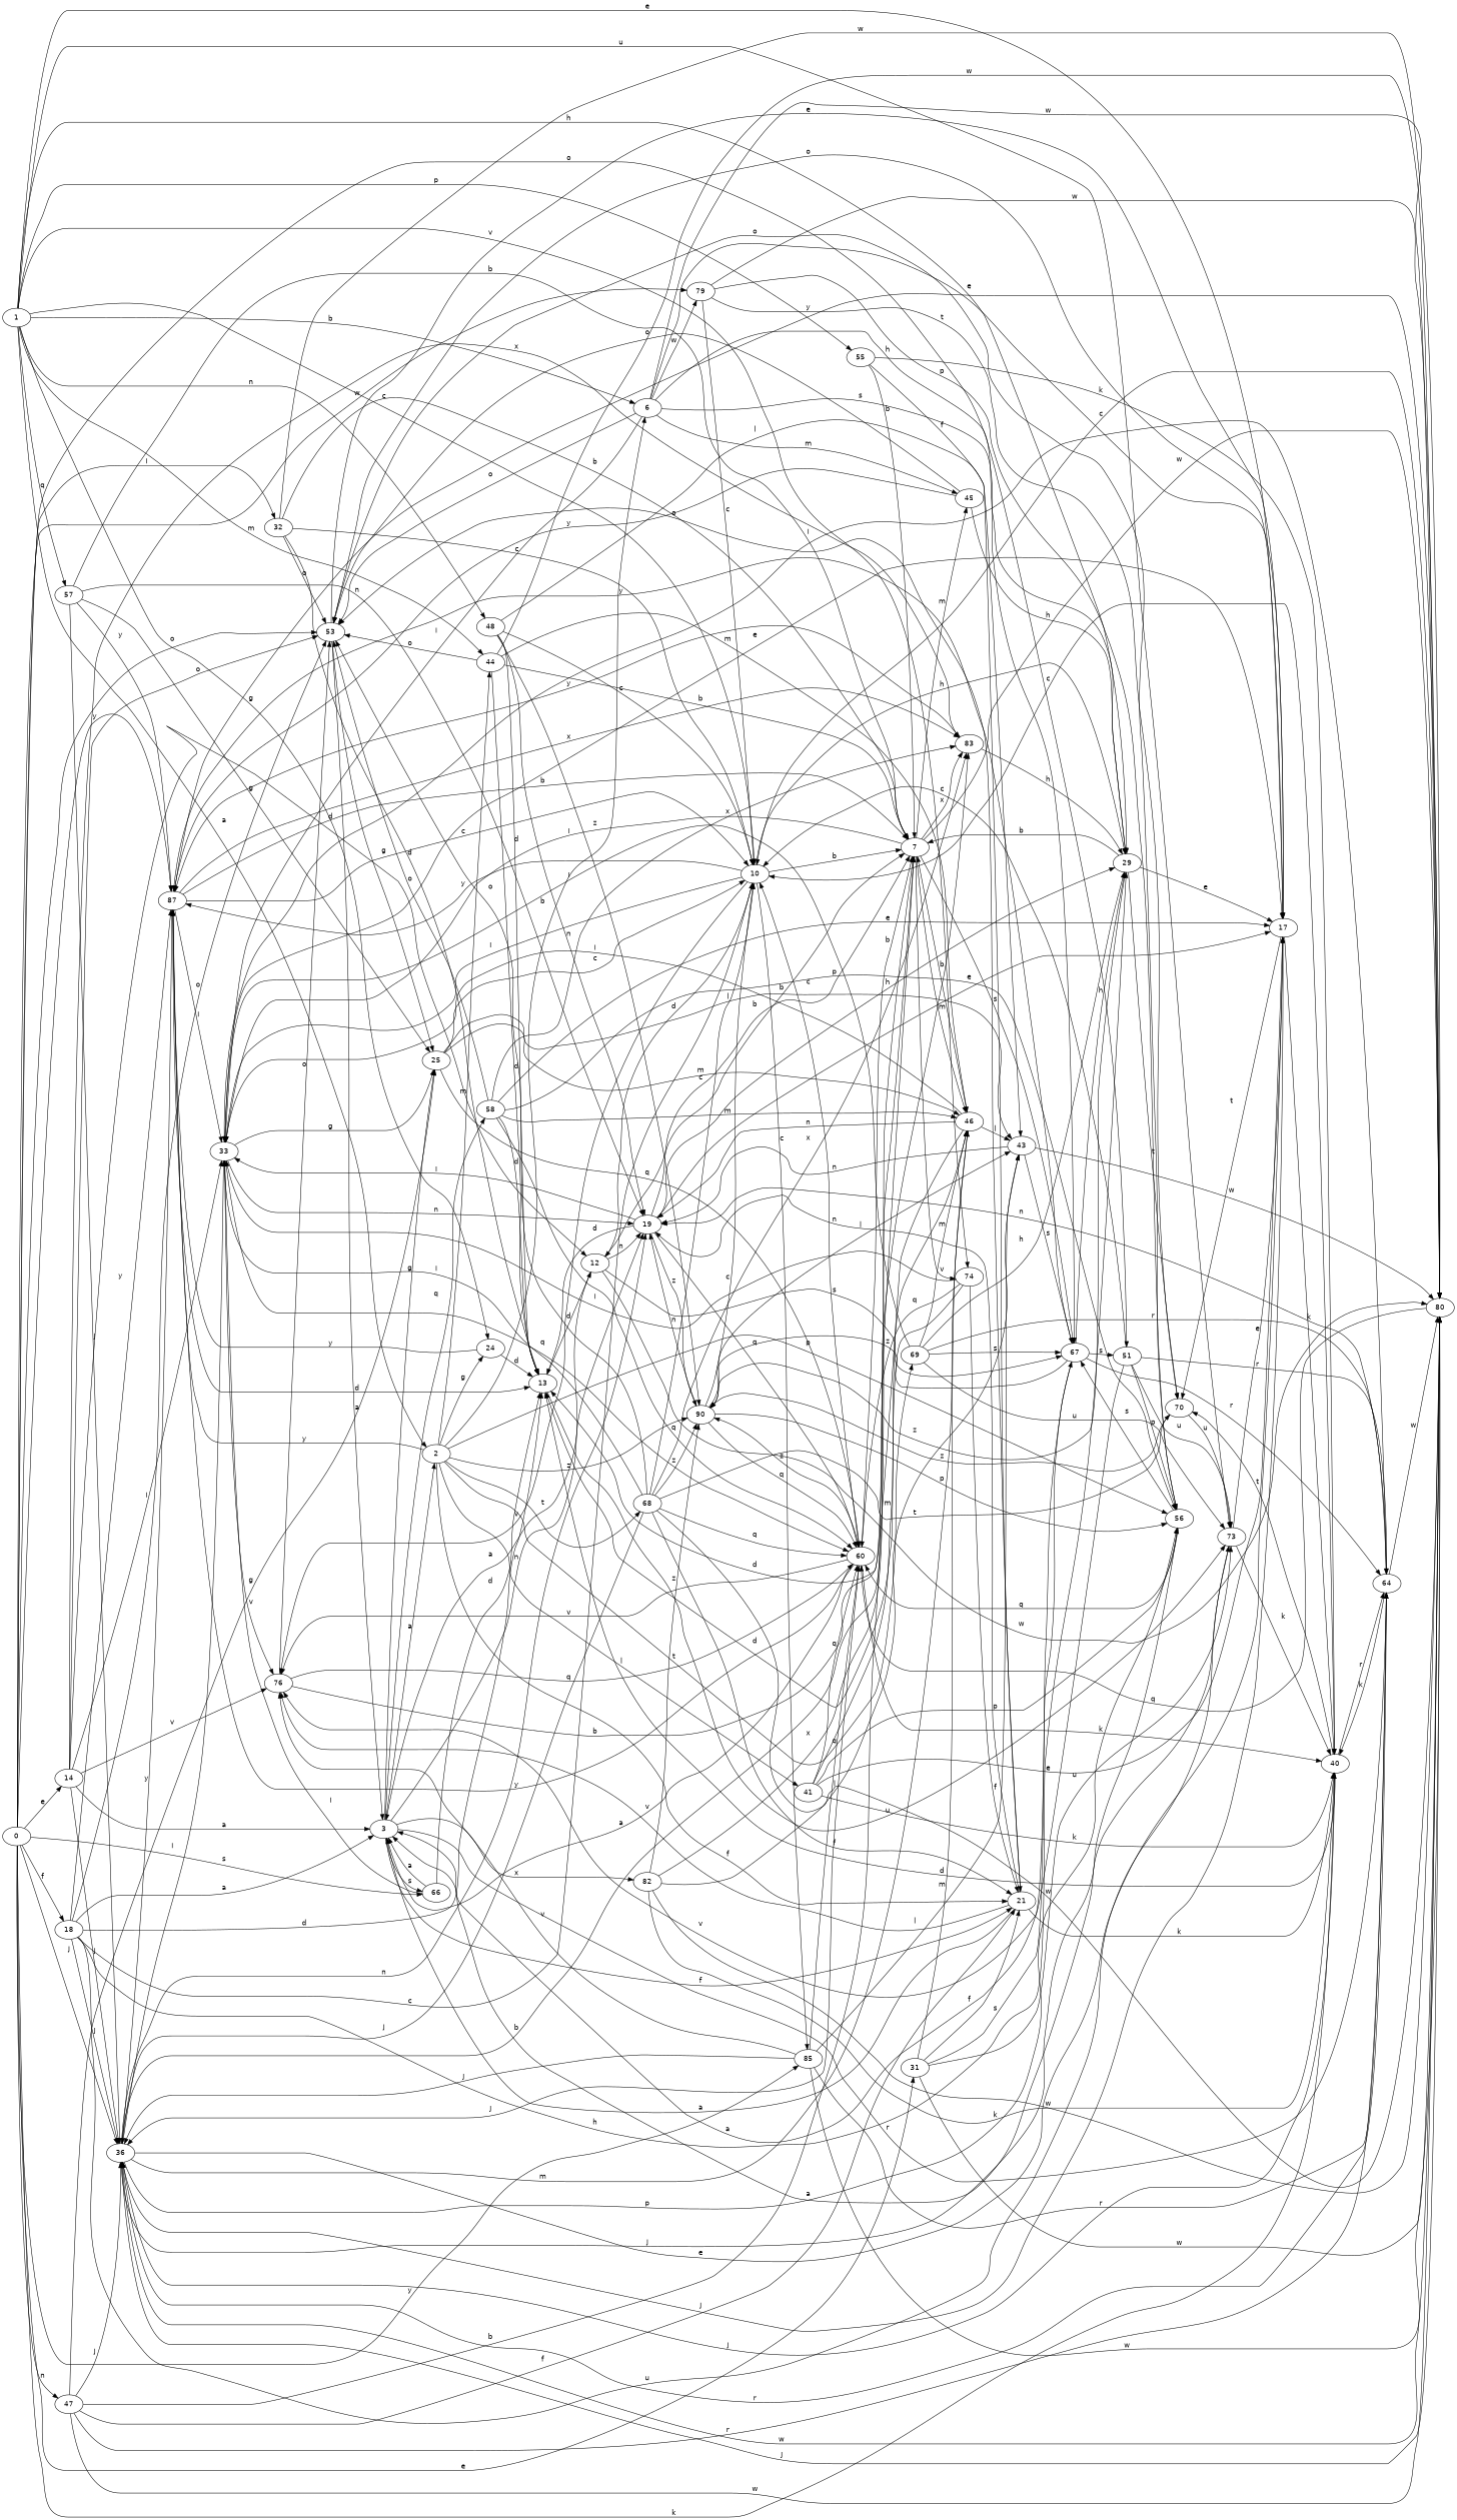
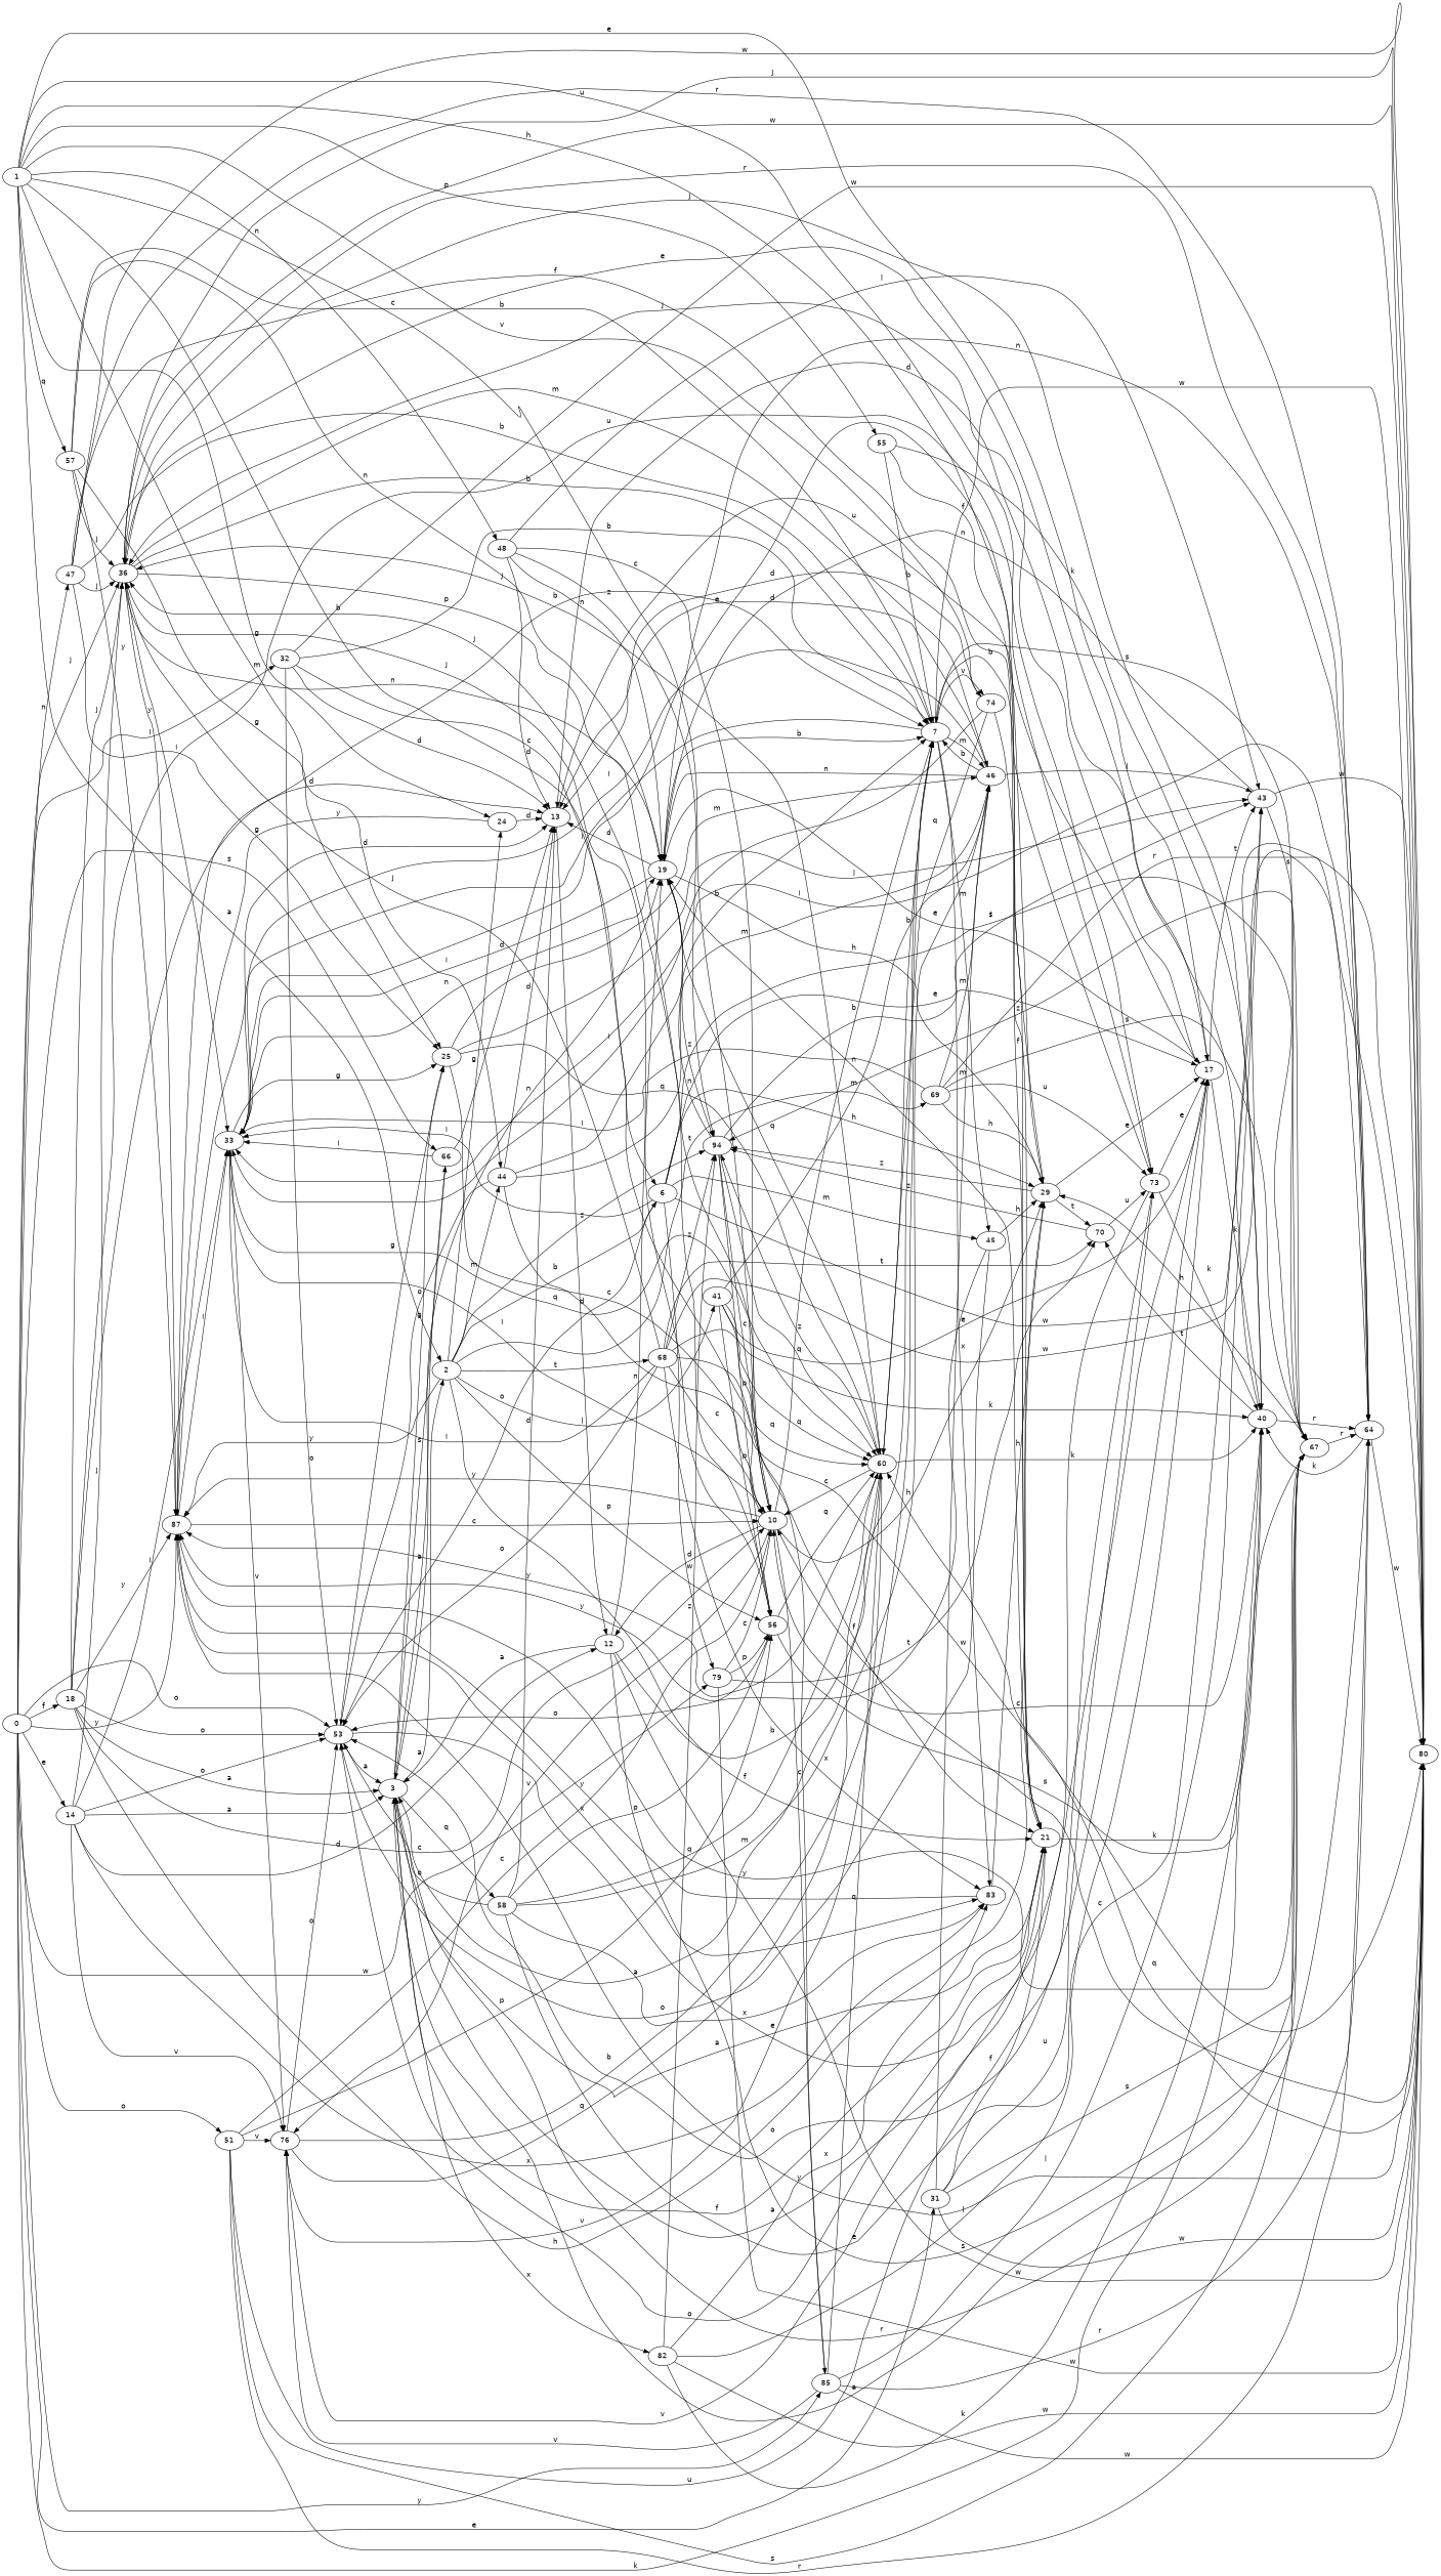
  strict digraph {
    fontname="DejaVu Sans"
    rankdir=LR
    node [fontname="DejaVu Sans"]
    edge [fontname="DejaVu Sans"]
    0
    14
    18
    31
    32
    36
    40
    47
    51
    53
    66
    79
    85
    87
    3
    33
    83
    12
    76
    10
    29
    73
    13
    21
    67
    80
    46
    7
    17
    56
    n31 [label=19]
    64
    70
    25
    43
    60
    1
    2
    6
    24
    44
    48
    55
    57
    74
    41
    68
    69
-   90
+   90 [label=94]
    45
    58
    82
    0 -> 14 [label=e]
    0 -> 18 [label=f]
    0 -> 31 [label=e]
    0 -> 32 [label=i]
    0 -> 36 [label=j]
    0 -> 40 [label=k]
    0 -> 47 [label=n]
    0 -> 51 [label=o]
    0 -> 53 [label=o]
    0 -> 66 [label=s]
    0 -> 79 [label=w]
    0 -> 85 [label=y]
    0 -> 87 [label=y]
    14 -> 36 [label=j]
    14 -> 53 [label=o]
    14 -> 3 [label=a]
    14 -> 33 [label=i]
    14 -> 83 [label=x]
    14 -> 12 [label=d]
    14 -> 76 [label=v]
    18 -> 36 [label=j]
    18 -> 53 [label=o]
    18 -> 87 [label=y]
    18 -> 3 [label=a]
    18 -> 10 [label=c]
    18 -> 29 [label=h]
    18 -> 73 [label=u]
    18 -> 13 [label=d]
    31 -> 73 [label=u]
    31 -> 21 [label=f]
    31 -> 67 [label=s]
    31 -> 80 [label=w]
    31 -> 46 [label=m]
    32 -> 53 [label=o]
    32 -> 10 [label=c]
    32 -> 13 [label=d]
    32 -> 80 [label=w]
    32 -> 7 [label=b]
    36 -> 87 [label=y]
    36 -> 33 [label=i]
    36 -> 80 [label=w]
    36 -> 46 [label=m]
    36 -> 7 [label=b]
    36 -> 17 [label=e]
    36 -> 56 [label=p]
    36 -> n31 [label=n]
    36 -> 64 [label=r]
    40 -> 36 [label=j]
    40 -> 10 [label=c]
    40 -> 13 [label=d]
    40 -> 64 [label=r]
    40 -> 70 [label=t]
    47 -> 36 [label=j]
    47 -> 21 [label=f]
    47 -> 80 [label=w]
    47 -> 7 [label=b]
    47 -> 64 [label=r]
    47 -> 25 [label=g]
    51 -> 76 [label=v]
    51 -> 10 [label=c]
    51 -> 73 [label=u]
-   67 -> 51 [label=s]
+   51 -> 67 [label=s]
    51 -> 56 [label=p]
    51 -> 64 [label=r]
    53 -> 3 [label=a]
    53 -> 17 [label=e]
    53 -> 25 [label=g]
    66 -> 3 [label=a]
    66 -> 33 [label=i]
    66 -> 13 [label=d]
    79 -> 10 [label=c]
    79 -> 80 [label=w]
    79 -> 56 [label=p]
    79 -> 70 [label=t]
    85 -> 36 [label=j]
    85 -> 76 [label=v]
    85 -> 80 [label=w]
    85 -> 64 [label=r]
    85 -> 43 [label=l]
    85 -> 60 [label=q]
    87 -> 33 [label=i]
    87 -> 83 [label=x]
    87 -> 10 [label=c]
    87 -> 13 [label=d]
    87 -> 7 [label=b]
    3 -> 66 [label=s]
    3 -> 21 [label=f]
    3 -> n31 [label=n]
    3 -> 64 [label=r]
    3 -> 25 [label=g]
    3 -> 2 [label=a]
    3 -> 58 [label=q]
    3 -> 82 [label=x]
    33 -> 76 [label=v]
    33 -> 17 [label=e]
    33 -> n31 [label=n]
    33 -> 25 [label=g]
    33 -> 60 [label=q]
    83 -> 87 [label=y]
    83 -> 29 [label=h]
    12 -> 3 [label=a]
    12 -> 67 [label=s]
    12 -> 80 [label=w]
    12 -> 7 [label=b]
    12 -> n31 [label=n]
    76 -> 53 [label=o]
    76 -> 7 [label=b]
    76 -> 60 [label=q]
    10 -> 85 [label=c]
    10 -> 87 [label=y]
    10 -> 33 [label=i]
    10 -> 12 [label=d]
    10 -> 76 [label=v]
    10 -> 29 [label=h]
    10 -> 7 [label=b]
    29 -> 7 [label=b]
    29 -> 17 [label=e]
    29 -> 70 [label=t]
    29 -> 90 [label=z]
    73 -> 40 [label=k]
    73 -> 3 [label=a]
    73 -> 17 [label=e]
    13 -> 12 [label=d]
    13 -> 73 [label=u]
    21 -> 40 [label=k]
    21 -> 53 [label=o]
    21 -> 3 [label=a]
    21 -> 76 [label=v]
    21 -> n31 [label=n]
    67 -> 87 [label=y]
    67 -> 3 [label=a]
    67 -> 29 [label=h]
    67 -> 64 [label=r]
    67 -> 90 [label=z]
    80 -> 36 [label=j]
    80 -> 87 [label=y]
    80 -> 10 [label=c]
    80 -> 60 [label=q]
    46 -> 33 [label=i]
    46 -> 13 [label=d]
    46 -> 7 [label=b]
    46 -> n31 [label=n]
    46 -> 43 [label=l]
    7 -> 33 [label=i]
    7 -> 83 [label=x]
    7 -> 67 [label=s]
    7 -> 80 [label=w]
    7 -> 46 [label=m]
    7 -> 74 [label=v]
    7 -> 45 [label=m]
    17 -> 36 [label=j]
    17 -> 40 [label=k]
    17 -> 53 [label=o]
-   17 -> 70 [label=t]
+   17 -> 43 [label=t]
    56 -> 36 [label=j]
    56 -> 53 [label=o]
    56 -> 67 [label=s]
    56 -> 60 [label=q]
    n31 -> 33 [label=i]
    n31 -> 29 [label=h]
    n31 -> 13 [label=d]
    n31 -> 7 [label=b]
    n31 -> 17 [label=e]
    n31 -> 60 [label=q]
    n31 -> 90 [label=z]
    64 -> 40 [label=k]
    64 -> 33 [label=i]
    64 -> 80 [label=w]
    64 -> n31 [label=n]
    70 -> 73 [label=u]
    70 -> 90 [label=z]
    25 -> 10 [label=c]
    25 -> 46 [label=m]
    25 -> 43 [label=l]
    25 -> 60 [label=q]
    43 -> 67 [label=s]
    43 -> 80 [label=w]
    43 -> n31 [label=n]
    60 -> 36 [label=j]
    60 -> 40 [label=k]
    60 -> 87 [label=y]
    60 -> 3 [label=a]
    60 -> 76 [label=v]
    60 -> 10 [label=c]
    60 -> 7 [label=b]
    60 -> 90 [label=z]
    1 -> 10 [label=c]
    1 -> 29 [label=h]
    1 -> 73 [label=u]
    1 -> 17 [label=e]
    1 -> 2 [label=a]
    1 -> 6 [label=b]
    1 -> 24 [label=g]
    1 -> 44 [label=m]
    1 -> 48 [label=n]
    1 -> 55 [label=p]
    1 -> 57 [label=q]
    1 -> 74 [label=v]
    2 -> 87 [label=y]
    2 -> 21 [label=f]
    2 -> 56 [label=p]
    2 -> 6 [label=b]
    2 -> 24 [label=g]
    2 -> 44 [label=m]
    2 -> 41 [label=l]
    2 -> 68 [label=t]
    2 -> 69 [label=t]
    2 -> 90 [label=z]
    6 -> 53 [label=o]
    6 -> 79 [label=w]
    6 -> 33 [label=i]
    6 -> 29 [label=h]
    6 -> 67 [label=s]
    6 -> 80 [label=w]
    6 -> 17 [label=e]
    6 -> 45 [label=m]
    24 -> 87 [label=y]
    24 -> 13 [label=d]
    44 -> 53 [label=o]
    44 -> 13 [label=d]
    44 -> 80 [label=w]
    44 -> 46 [label=m]
    44 -> 7 [label=b]
    48 -> 10 [label=c]
    48 -> 13 [label=d]
    48 -> n31 [label=n]
    48 -> 43 [label=l]
    48 -> 90 [label=z]
    55 -> 40 [label=k]
    55 -> 21 [label=f]
    55 -> 7 [label=b]
    57 -> 36 [label=j]
    57 -> 87 [label=y]
    57 -> 7 [label=b]
    57 -> n31 [label=n]
    57 -> 25 [label=g]
    74 -> 33 [label=i]
    74 -> 13 [label=d]
    74 -> 21 [label=f]
    74 -> 60 [label=q]
    41 -> 40 [label=k]
    41 -> 46 [label=m]
    41 -> 17 [label=e]
    41 -> 56 [label=p]
    41 -> 60 [label=q]
    68 -> 36 [label=j]
    68 -> 53 [label=o]
    68 -> 33 [label=i]
    68 -> 83 [label=x]
    68 -> 10 [label=c]
    68 -> 21 [label=f]
    68 -> 80 [label=w]
    68 -> 70 [label=t]
    68 -> 60 [label=q]
    68 -> 90 [label=z]
    69 -> 33 [label=i]
    69 -> 29 [label=h]
    69 -> 73 [label=u]
    69 -> 67 [label=s]
    69 -> 46 [label=m]
    69 -> 64 [label=r]
    90 -> 10 [label=c]
    90 -> 56 [label=p]
    90 -> n31 [label=n]
    90 -> 43 [label=l]
    90 -> 60 [label=q]
    45 -> 53 [label=o]
    45 -> 87 [label=y]
    45 -> 29 [label=h]
    58 -> 53 [label=o]
    58 -> 83 [label=x]
    58 -> 13 [label=d]
    58 -> 46 [label=m]
    58 -> 17 [label=e]
    58 -> 56 [label=p]
    58 -> 60 [label=q]
    82 -> 40 [label=k]
    82 -> 83 [label=x]
    82 -> 80 [label=w]
    82 -> 43 [label=l]
    82 -> 90 [label=z]
  }
